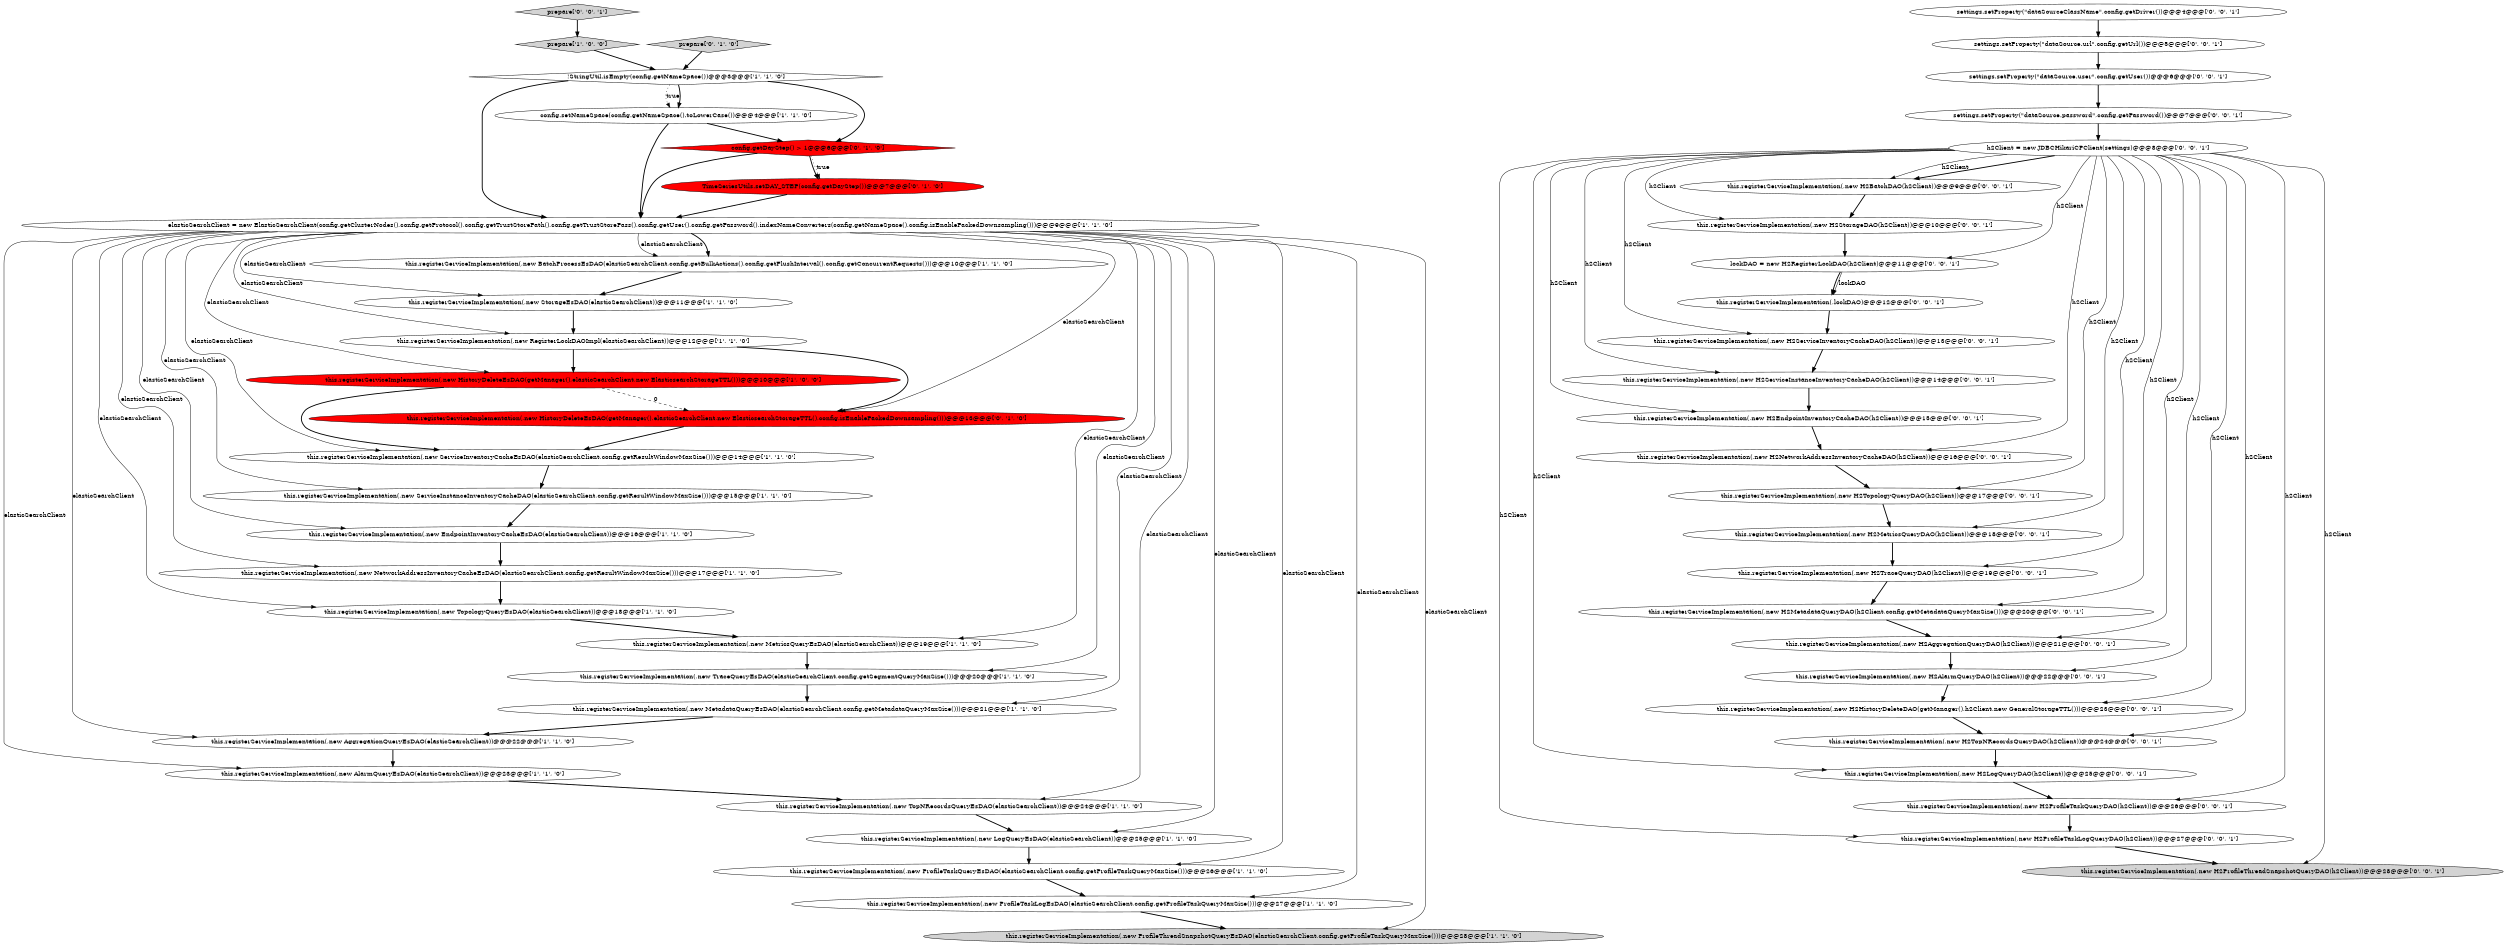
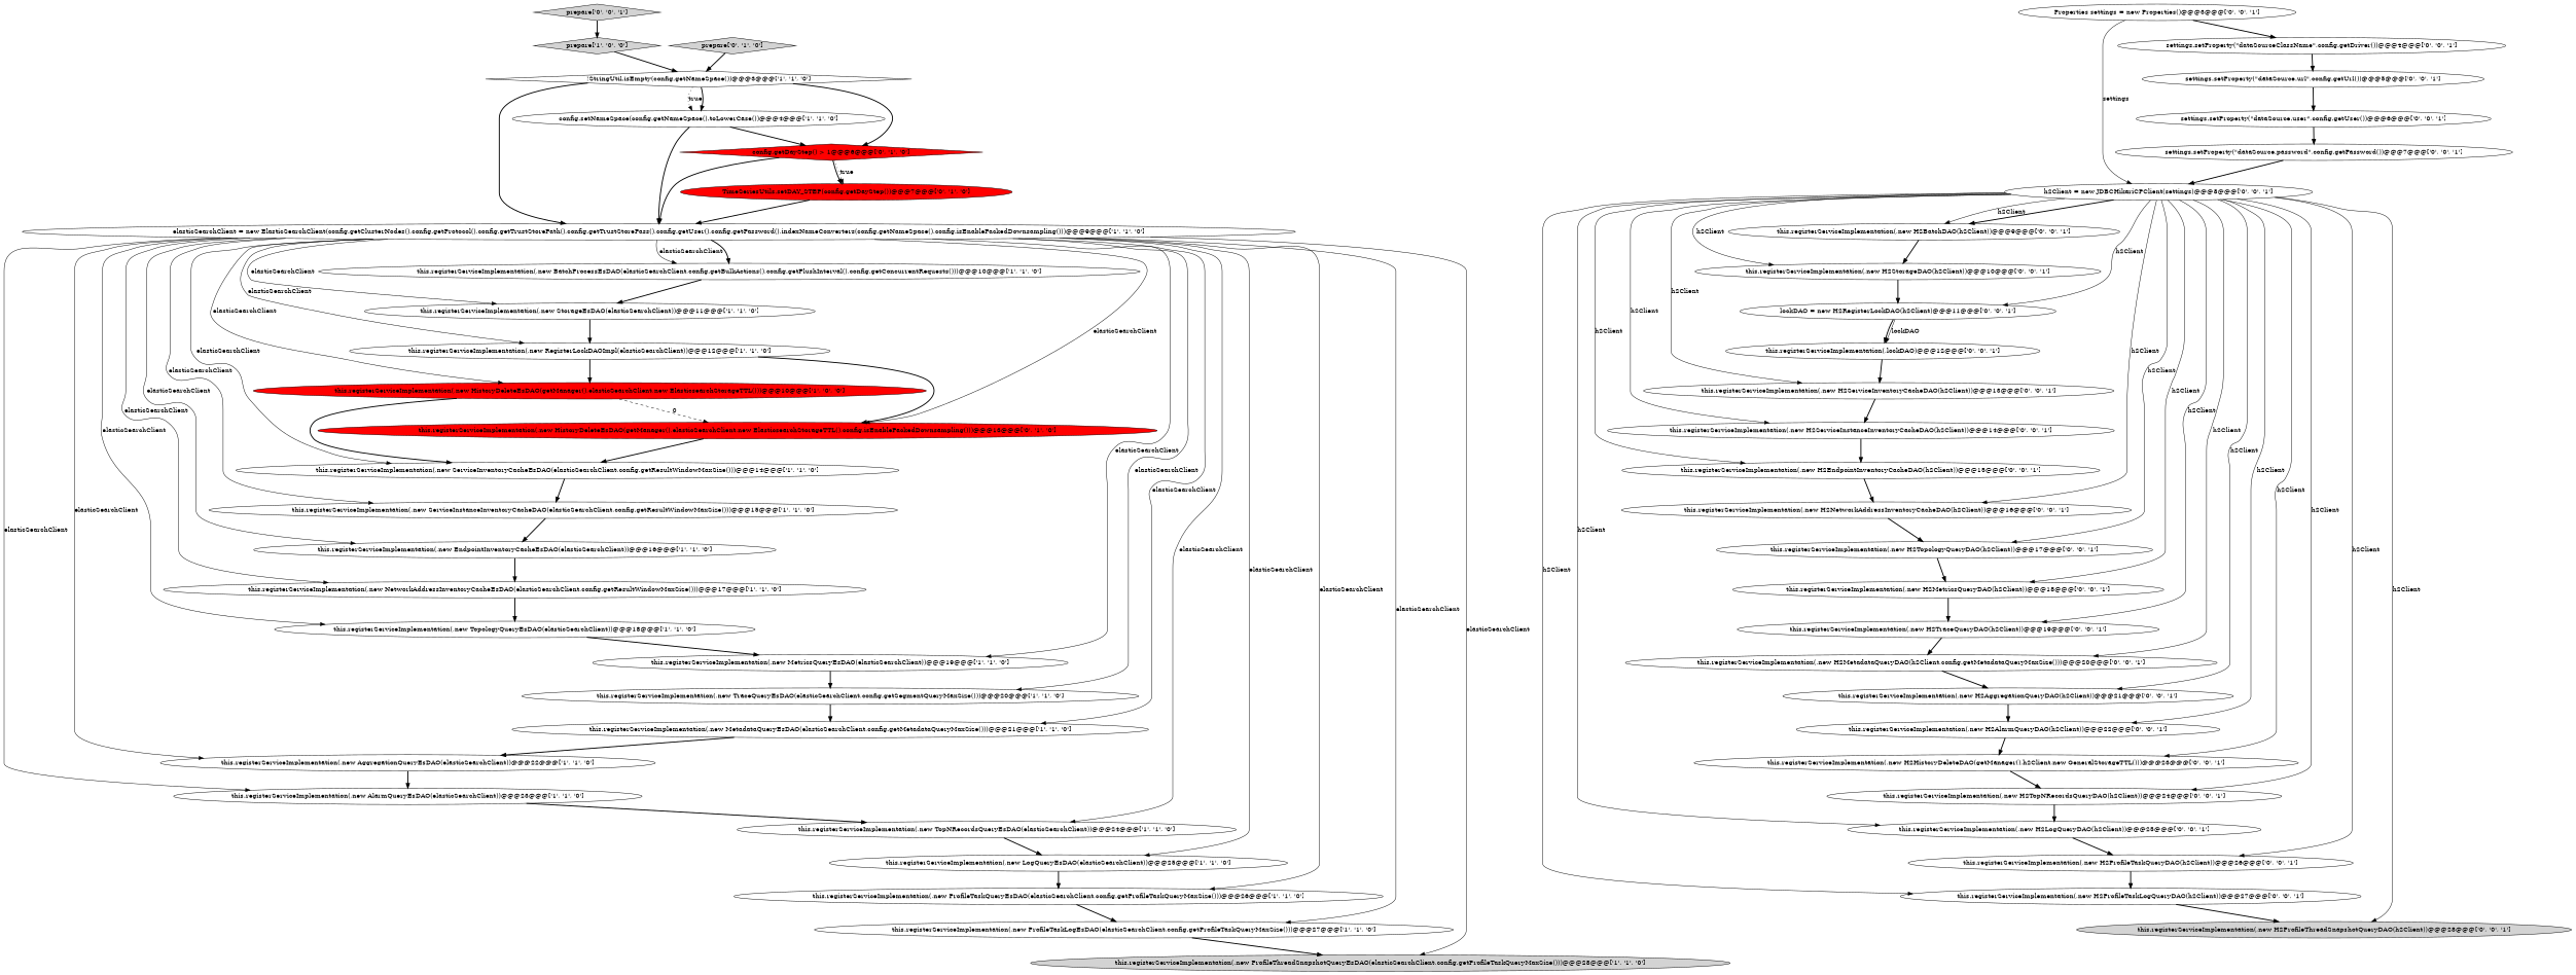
  digraph {
    node [fillcolor=white shape=ellipse style=filled]
    edge [style=bold]
    n1 [label="this.registerServiceImplementation(,new TopNRecordsQueryEsDAO(elasticSearchClient))@@@24@@@['1', '1', '0']"]
    n2 [label="this.registerServiceImplementation(,new LogQueryEsDAO(elasticSearchClient))@@@25@@@['1', '1', '0']"]
    n3 [label="this.registerServiceImplementation(,new ProfileTaskQueryEsDAO(elasticSearchClient,config.getProfileTaskQueryMaxSize()))@@@26@@@['1', '1', '0']"]
    n4 [label="this.registerServiceImplementation(,new H2AggregationQueryDAO(h2Client))@@@21@@@['0', '0', '1']"]
    n5 [label="this.registerServiceImplementation(,new H2AlarmQueryDAO(h2Client))@@@22@@@['0', '0', '1']"]
    n6 [label="this.registerServiceImplementation(,new H2HistoryDeleteDAO(getManager(),h2Client,new GeneralStorageTTL()))@@@23@@@['0', '0', '1']"]
    n7 [label="h2Client = new JDBCHikariCPClient(settings)@@@8@@@['0', '0', '1']"]
    n8 [label="this.registerServiceImplementation(,new H2EndpointInventoryCacheDAO(h2Client))@@@15@@@['0', '0', '1']"]
    n9 [label="this.registerServiceImplementation(,new H2LogQueryDAO(h2Client))@@@25@@@['0', '0', '1']"]
    n10 [label="this.registerServiceImplementation(,new H2StorageDAO(h2Client))@@@10@@@['0', '0', '1']"]
    n11 [label="lockDAO = new H2RegisterLockDAO(h2Client)@@@11@@@['0', '0', '1']"]
    n12 [label="this.registerServiceImplementation(,new H2ProfileTaskQueryDAO(h2Client))@@@26@@@['0', '0', '1']"]
    n13 [label="this.registerServiceImplementation(,new H2ProfileTaskLogQueryDAO(h2Client))@@@27@@@['0', '0', '1']"]
    n14 [label="this.registerServiceImplementation(,new H2BatchDAO(h2Client))@@@9@@@['0', '0', '1']"]
    n15 [label="this.registerServiceImplementation(,new H2NetworkAddressInventoryCacheDAO(h2Client))@@@16@@@['0', '0', '1']"]
    n16 [fillcolor=lightgray label="this.registerServiceImplementation(,new H2ProfileThreadSnapshotQueryDAO(h2Client))@@@28@@@['0', '0', '1']"]
    n17 [label="this.registerServiceImplementation(,new H2ServiceInventoryCacheDAO(h2Client))@@@13@@@['0', '0', '1']"]
    n18 [label="this.registerServiceImplementation(,new H2MetadataQueryDAO(h2Client,config.getMetadataQueryMaxSize()))@@@20@@@['0', '0', '1']"]
    n19 [label="this.registerServiceImplementation(,new H2MetricsQueryDAO(h2Client))@@@18@@@['0', '0', '1']"]
    n20 [label="this.registerServiceImplementation(,new H2TopologyQueryDAO(h2Client))@@@17@@@['0', '0', '1']"]
    n21 [label="this.registerServiceImplementation(,new H2ServiceInstanceInventoryCacheDAO(h2Client))@@@14@@@['0', '0', '1']"]
    n22 [label="this.registerServiceImplementation(,new H2TopNRecordsQueryDAO(h2Client))@@@24@@@['0', '0', '1']"]
    n23 [label="this.registerServiceImplementation(,new H2TraceQueryDAO(h2Client))@@@19@@@['0', '0', '1']"]
    n24 [label="this.registerServiceImplementation(,lockDAO)@@@12@@@['0', '0', '1']"]
    n25 [label="this.registerServiceImplementation(,new TopologyQueryEsDAO(elasticSearchClient))@@@18@@@['1', '1', '0']"]
    n26 [label="this.registerServiceImplementation(,new MetricsQueryEsDAO(elasticSearchClient))@@@19@@@['1', '1', '0']"]
    n27 [label="this.registerServiceImplementation(,new TraceQueryEsDAO(elasticSearchClient,config.getSegmentQueryMaxSize()))@@@20@@@['1', '1', '0']"]
    n28 [label="this.registerServiceImplementation(,new ProfileTaskLogEsDAO(elasticSearchClient,config.getProfileTaskQueryMaxSize()))@@@27@@@['1', '1', '0']"]
    n29 [fillcolor=lightgray label="this.registerServiceImplementation(,new ProfileThreadSnapshotQueryEsDAO(elasticSearchClient,config.getProfileTaskQueryMaxSize()))@@@28@@@['1', '1', '0']"]
    n30 [label="this.registerServiceImplementation(,new AlarmQueryEsDAO(elasticSearchClient))@@@23@@@['1', '1', '0']"]
    n31 [label="settings.setProperty(\"dataSourceClassName\",config.getDriver())@@@4@@@['0', '0', '1']"]
    n32 [label="settings.setProperty(\"dataSource.url\",config.getUrl())@@@5@@@['0', '0', '1']"]
    n33 [label="settings.setProperty(\"dataSource.user\",config.getUser())@@@6@@@['0', '0', '1']"]
    n34 [fillcolor=lightgray label="prepare['1', '0', '0']" shape=diamond]
    n35 [label="!StringUtil.isEmpty(config.getNameSpace())@@@3@@@['1', '1', '0']" shape=diamond]
    n36 [label="elasticSearchClient = new ElasticSearchClient(config.getClusterNodes(),config.getProtocol(),config.getTrustStorePath(),config.getTrustStorePass(),config.getUser(),config.getPassword(),indexNameConverters(config.getNameSpace(),config.isEnablePackedDownsampling()))@@@9@@@['1', '1', '0']"]
    n37 [label="config.setNameSpace(config.getNameSpace().toLowerCase())@@@4@@@['1', '1', '0']"]
    n38 [fillcolor=red label="config.getDayStep() > 1@@@6@@@['0', '1', '0']" shape=diamond]
    n39 [label="this.registerServiceImplementation(,new ServiceInventoryCacheEsDAO(elasticSearchClient,config.getResultWindowMaxSize()))@@@14@@@['1', '1', '0']"]
    n40 [label="this.registerServiceImplementation(,new ServiceInstanceInventoryCacheDAO(elasticSearchClient,config.getResultWindowMaxSize()))@@@15@@@['1', '1', '0']"]
    n41 [label="this.registerServiceImplementation(,new EndpointInventoryCacheEsDAO(elasticSearchClient))@@@16@@@['1', '1', '0']"]
    n42 [label="this.registerServiceImplementation(,new MetadataQueryEsDAO(elasticSearchClient,config.getMetadataQueryMaxSize()))@@@21@@@['1', '1', '0']"]
+   n43 [label="Properties settings = new Properties()@@@3@@@['0', '0', '1']"]
    n44 [label="settings.setProperty(\"dataSource.password\",config.getPassword())@@@7@@@['0', '0', '1']"]
    n45 [label="this.registerServiceImplementation(,new NetworkAddressInventoryCacheEsDAO(elasticSearchClient,config.getResultWindowMaxSize()))@@@17@@@['1', '1', '0']"]
    n46 [label="this.registerServiceImplementation(,new RegisterLockDAOImpl(elasticSearchClient))@@@12@@@['1', '1', '0']"]
    n47 [label="this.registerServiceImplementation(,new StorageEsDAO(elasticSearchClient))@@@11@@@['1', '1', '0']"]
    n48 [fillcolor=red label="this.registerServiceImplementation(,new HistoryDeleteEsDAO(getManager(),elasticSearchClient,new ElasticsearchStorageTTL()))@@@10@@@['1', '0', '0']"]
    n49 [fillcolor=red label="this.registerServiceImplementation(,new HistoryDeleteEsDAO(getManager(),elasticSearchClient,new ElasticsearchStorageTTL(),config.isEnablePackedDownsampling()))@@@13@@@['0', '1', '0']"]
    n50 [label="this.registerServiceImplementation(,new AggregationQueryEsDAO(elasticSearchClient))@@@22@@@['1', '1', '0']"]
    n51 [label="this.registerServiceImplementation(,new BatchProcessEsDAO(elasticSearchClient,config.getBulkActions(),config.getFlushInterval(),config.getConcurrentRequests()))@@@10@@@['1', '1', '0']"]
    n52 [fillcolor=red label="TimeSeriesUtils.setDAY_STEP(config.getDayStep())@@@7@@@['0', '1', '0']"]
    n53 [fillcolor=lightgray label="prepare['0', '1', '0']" shape=diamond]
    n54 [fillcolor=lightgray label="prepare['0', '0', '1']" shape=diamond]
    n1 -> n2
    n2 -> n3
    n3 -> n28
    n4 -> n5
    n5 -> n6
    n6 -> n22
    n7 -> n4 [label=h2Client style=solid]
    n7 -> n5 [label=h2Client style=solid]
    n7 -> n6 [label=h2Client style=solid]
    n7 -> n8 [label=h2Client style=solid]
    n7 -> n9 [label=h2Client style=solid]
    n7 -> n10 [label=h2Client style=solid]
    n7 -> n11 [label=h2Client style=solid]
    n7 -> n12 [label=h2Client style=solid]
    n7 -> n13 [label=h2Client style=solid]
    n7 -> n14
    n7 -> n14 [label=h2Client style=solid]
    n7 -> n15 [label=h2Client style=solid]
    n7 -> n16 [label=h2Client style=solid]
    n7 -> n17 [label=h2Client style=solid]
    n7 -> n18 [label=h2Client style=solid]
    n7 -> n19 [label=h2Client style=solid]
    n7 -> n20 [label=h2Client style=solid]
    n7 -> n21 [label=h2Client style=solid]
    n7 -> n22 [label=h2Client style=solid]
    n7 -> n23 [label=h2Client style=solid]
    n8 -> n15
    n9 -> n12
    n10 -> n11
    n11 -> n24 [label=lockDAO style=solid]
    n11 -> n24
    n12 -> n13
    n13 -> n16
    n14 -> n10
    n15 -> n20
    n17 -> n21
    n18 -> n4
    n19 -> n23
    n20 -> n19
    n21 -> n8
    n22 -> n9
    n23 -> n18
    n24 -> n17
    n25 -> n26
    n26 -> n27
    n27 -> n42
    n28 -> n29
    n30 -> n1
    n31 -> n32
    n32 -> n33
    n33 -> n44
    n34 -> n35
    n35 -> n36
    n35 -> n37 [label=true style=dotted]
    n35 -> n37
    n35 -> n38
    n36 -> n1 [label=elasticSearchClient style=solid]
    n36 -> n2 [label=elasticSearchClient style=solid]
    n36 -> n3 [label=elasticSearchClient style=solid]
    n36 -> n25 [label=elasticSearchClient style=solid]
    n36 -> n26 [label=elasticSearchClient style=solid]
    n36 -> n27 [label=elasticSearchClient style=solid]
    n36 -> n28 [label=elasticSearchClient style=solid]
    n36 -> n29 [label=elasticSearchClient style=solid]
    n36 -> n30 [label=elasticSearchClient style=solid]
    n36 -> n39 [label=elasticSearchClient style=solid]
    n36 -> n40 [label=elasticSearchClient style=solid]
    n36 -> n41 [label=elasticSearchClient style=solid]
    n36 -> n42 [label=elasticSearchClient style=solid]
    n36 -> n45 [label=elasticSearchClient style=solid]
    n36 -> n46 [label=elasticSearchClient style=solid]
    n36 -> n47 [label=elasticSearchClient style=solid]
    n36 -> n48 [label=elasticSearchClient style=solid]
    n36 -> n49 [label=elasticSearchClient style=solid]
    n36 -> n50 [label=elasticSearchClient style=solid]
    n36 -> n51 [label=elasticSearchClient style=solid]
    n36 -> n51
    n37 -> n36
    n37 -> n38
    n38 -> n36
    n38 -> n52 [label=true style=dotted]
    n38 -> n52
    n39 -> n40
    n40 -> n41
    n41 -> n45
    n42 -> n50
+   n43 -> n7 [label=settings style=solid]
+   n43 -> n31
    n44 -> n7
    n45 -> n25
    n46 -> n48
    n46 -> n49
    n47 -> n46
    n48 -> n39
    n48 -> n49 [label=0 style=dashed]
    n49 -> n39
    n50 -> n30
    n51 -> n47
    n52 -> n36
    n53 -> n35
    n54 -> n34
  }
